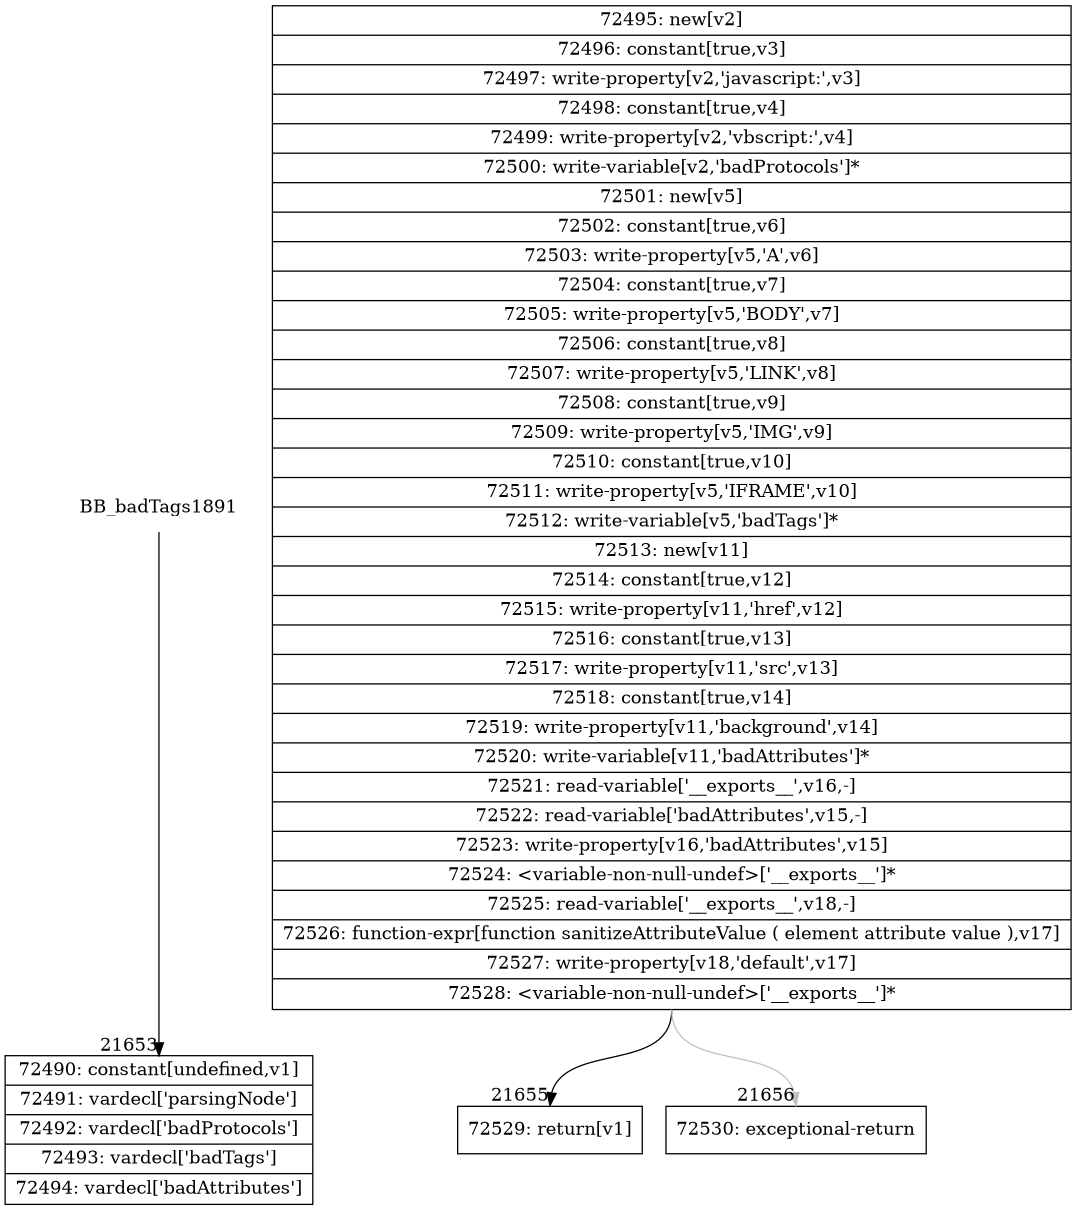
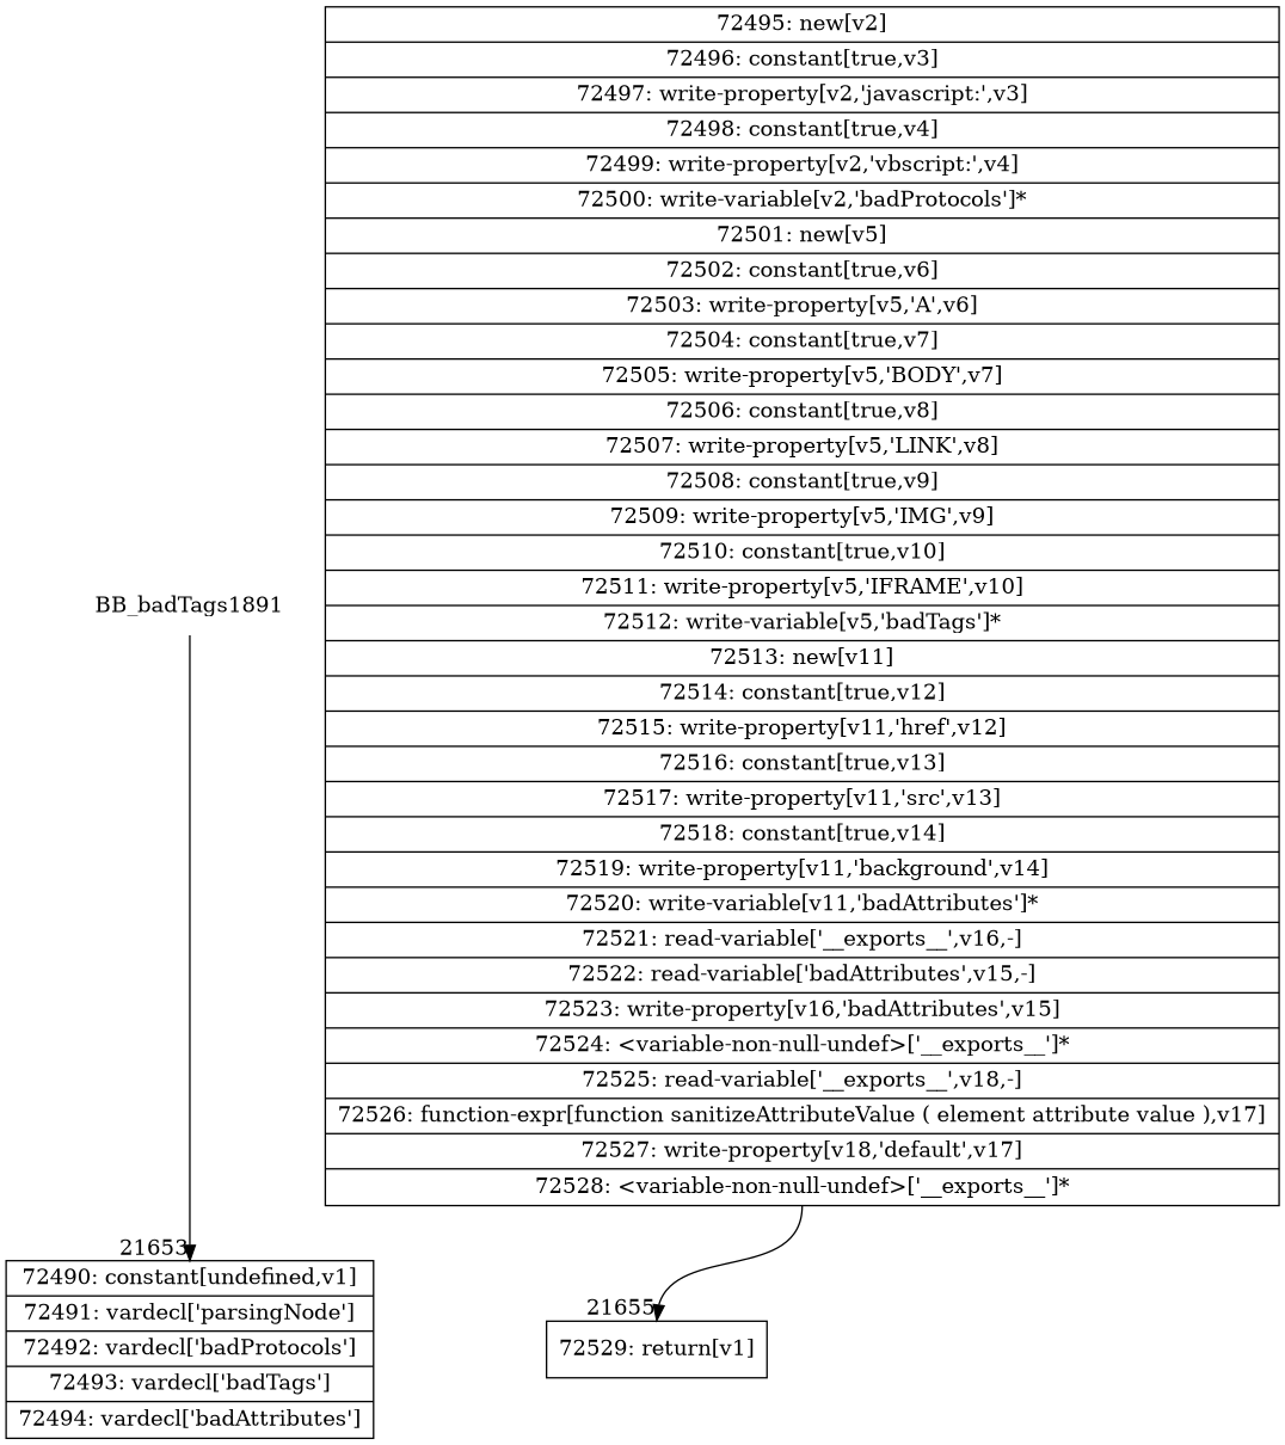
  digraph {
    rankdir=TD
    node [shape=record]
    edge [headport=n tailport=s]
    n1 [label=BB_badTags1891 shape=none]
    n2 [label="{72490: constant[undefined,v1]|72491: vardecl['parsingNode']|72492: vardecl['badProtocols']|72493: vardecl['badTags']|72494: vardecl['badAttributes']}"]
    n3 [label="{72495: new[v2]|72496: constant[true,v3]|72497: write-property[v2,'javascript:',v3]|72498: constant[true,v4]|72499: write-property[v2,'vbscript:',v4]|72500: write-variable[v2,'badProtocols']*|72501: new[v5]|72502: constant[true,v6]|72503: write-property[v5,'A',v6]|72504: constant[true,v7]|72505: write-property[v5,'BODY',v7]|72506: constant[true,v8]|72507: write-property[v5,'LINK',v8]|72508: constant[true,v9]|72509: write-property[v5,'IMG',v9]|72510: constant[true,v10]|72511: write-property[v5,'IFRAME',v10]|72512: write-variable[v5,'badTags']*|72513: new[v11]|72514: constant[true,v12]|72515: write-property[v11,'href',v12]|72516: constant[true,v13]|72517: write-property[v11,'src',v13]|72518: constant[true,v14]|72519: write-property[v11,'background',v14]|72520: write-variable[v11,'badAttributes']*|72521: read-variable['__exports__',v16,-]|72522: read-variable['badAttributes',v15,-]|72523: write-property[v16,'badAttributes',v15]|72524: \<variable-non-null-undef\>['__exports__']*|72525: read-variable['__exports__',v18,-]|72526: function-expr[function sanitizeAttributeValue ( element attribute value ),v17]|72527: write-property[v18,'default',v17]|72528: \<variable-non-null-undef\>['__exports__']*}"]
    n4 [label="{72529: return[v1]}"]
-   n5 [label="{72530: exceptional-return}"]
    n1 -> n2 [headlabel="    21653"]
    n3 -> n4 [headlabel="      21655"]
-   n3 -> n5 [color=gray headlabel="      21656"]
  }
